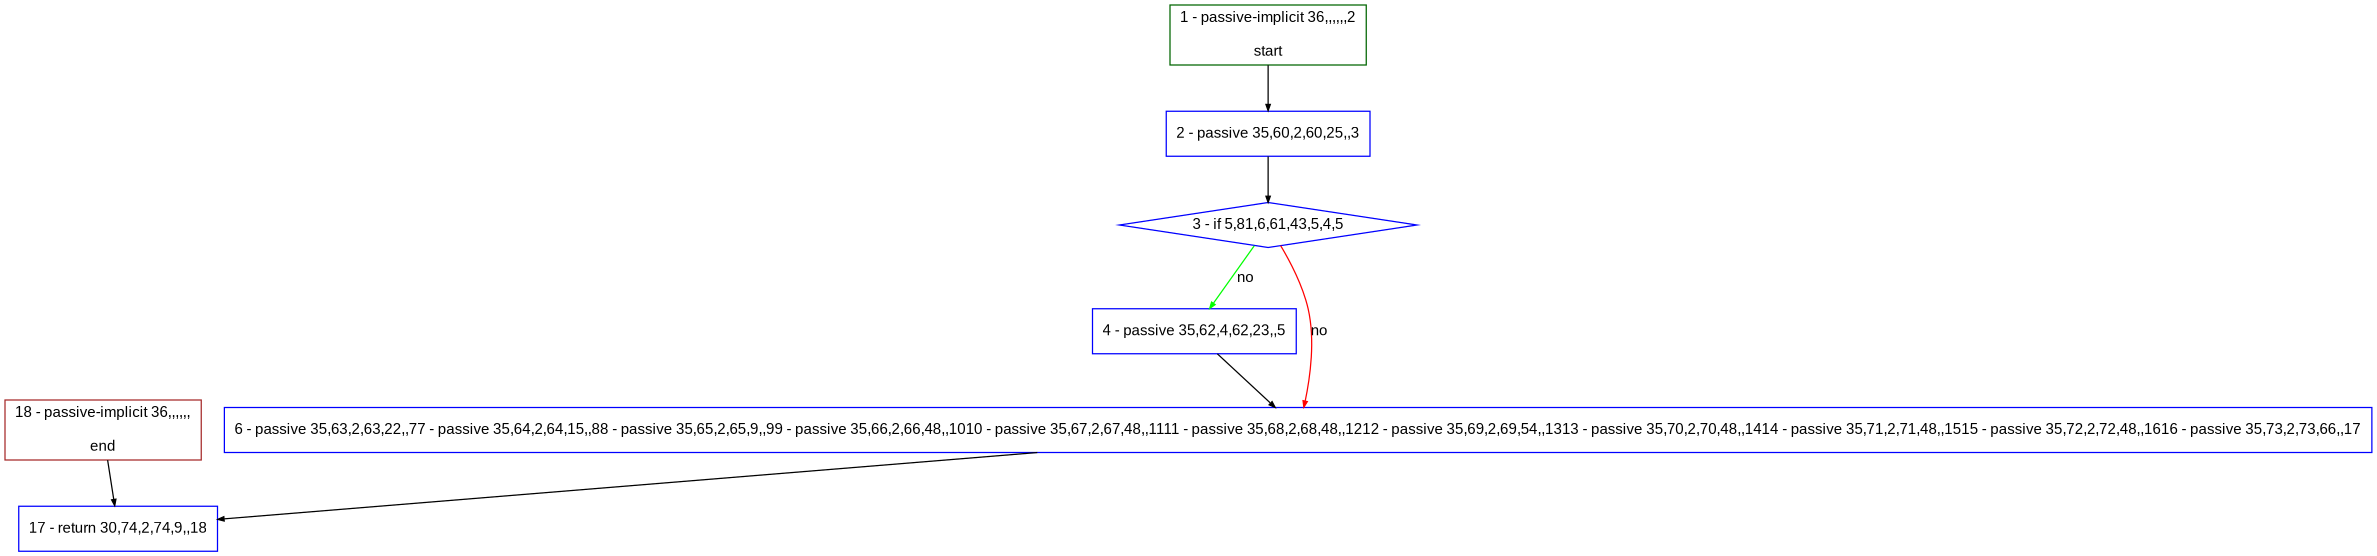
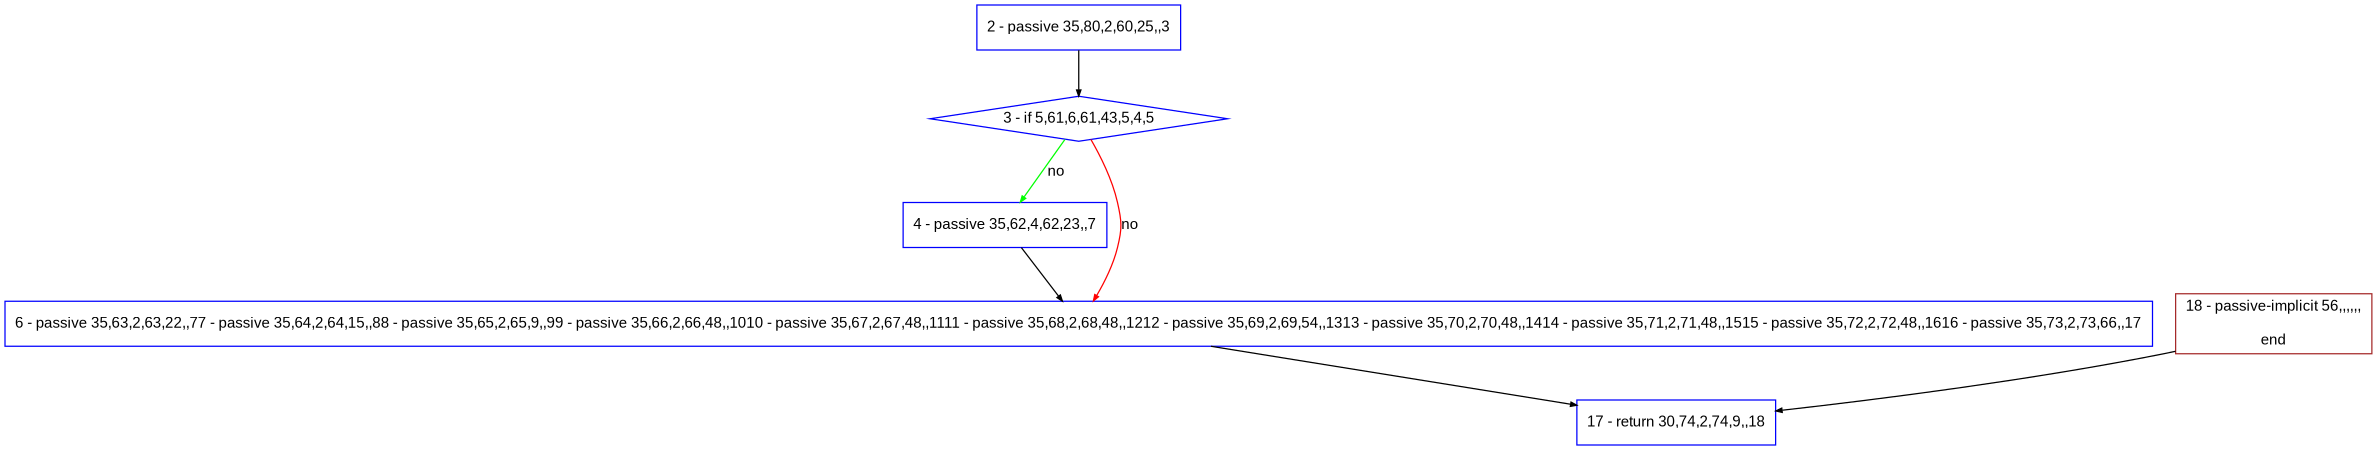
  digraph {
    bgcolor=white
    compound=true
    fillcolor="#FFFFCC"
    fontname=Arial
    fontsize=12
    pack=true
    packmode=clust
    style="rounded,filled"
    node [color="#0000ff" compound=true fillcolor="#ffffff" fixedsize=false fontname=Arial fontsize=12 node_initialized=no shape=box style=filled]
    edge [arrowhead=normal arrowsize=0.5 arrowtail=none color="#000000" compound=true dir=forward fontcolor=black fontname=Arial fontsize=12]
-   n1 [label="2 - passive 35,60,2,60,25,,3"]
-   n2 [label="3 - if 5,81,6,61,43,5,4,5" shape=diamond]
-   n3 [label="4 - passive 35,62,4,62,23,,5"]
+   n1 [label="2 - passive 35,80,2,60,25,,3"]
+   n2 [label="3 - if 5,61,6,61,43,5,4,5" shape=diamond]
+   n3 [label="4 - passive 35,62,4,62,23,,7"]
    n4 [label="6 - passive 35,63,2,63,22,,77 - passive 35,64,2,64,15,,88 - passive 35,65,2,65,9,,99 - passive 35,66,2,66,48,,1010 - passive 35,67,2,67,48,,1111 - passive 35,68,2,68,48,,1212 - passive 35,69,2,69,54,,1313 - passive 35,70,2,70,48,,1414 - passive 35,71,2,71,48,,1515 - passive 35,72,2,72,48,,1616 - passive 35,73,2,73,66,,17"]
-   n5 [color="#006400" label="1 - passive-implicit 36,,,,,,2\n\nstart"]
    n6 [label="17 - return 30,74,2,74,9,,18"]
-   n7 [color="#a52a2a" label="18 - passive-implicit 36,,,,,,\n\nend"]
+   n7 [color="#a52a2a" label="18 - passive-implicit 56,,,,,,\n\nend"]
    n1 -> n2
    n2 -> n3 [color="#00ff00" label=no]
    n2 -> n4 [color="#ff0000" label=no]
    n3 -> n4
    n4 -> n6
-   n5 -> n1
    n7 -> n6
  }
